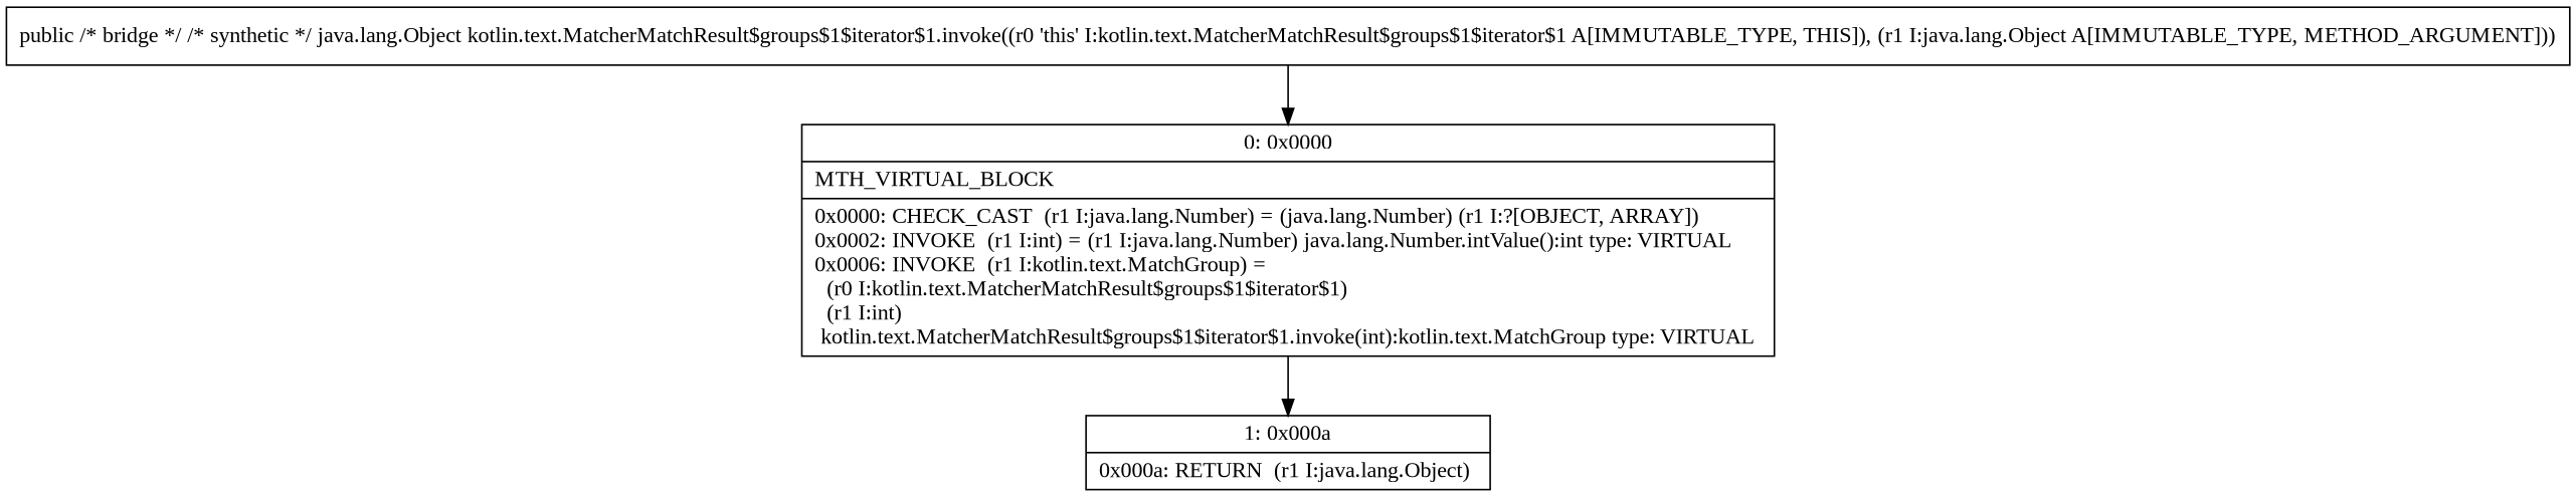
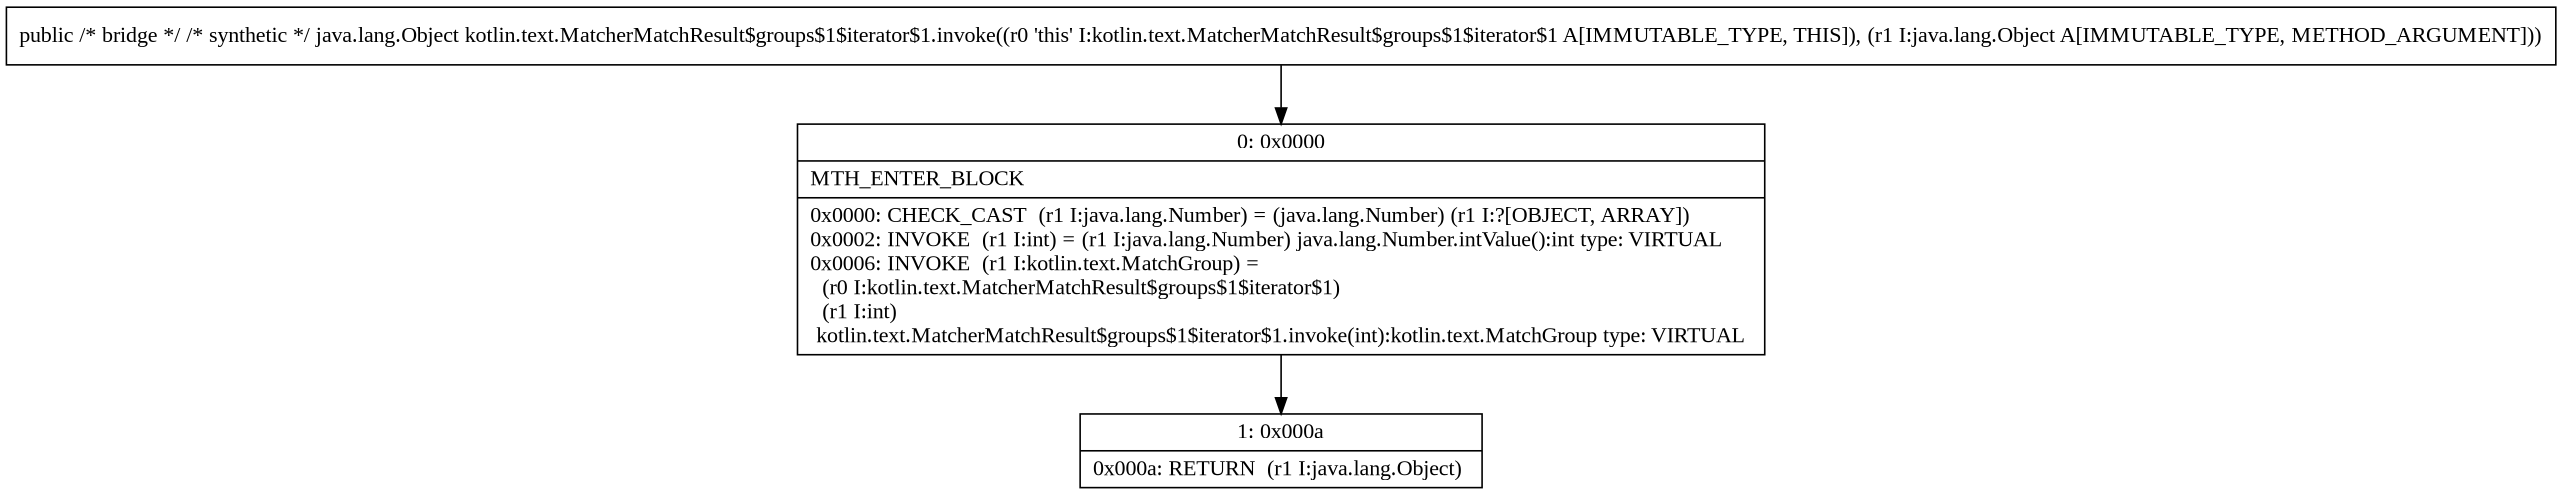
  digraph {
    fontname="Liberation Serif"
    node [shape=record fontname="Liberation Serif"]
    edge [fontname="Liberation Serif"]
-   n1 [label="{0\:\ 0x0000|MTH_VIRTUAL_BLOCK\l|0x0000: CHECK_CAST  (r1 I:java.lang.Number) = (java.lang.Number) (r1 I:?[OBJECT, ARRAY]) \l0x0002: INVOKE  (r1 I:int) = (r1 I:java.lang.Number) java.lang.Number.intValue():int type: VIRTUAL \l0x0006: INVOKE  (r1 I:kotlin.text.MatchGroup) = \l  (r0 I:kotlin.text.MatcherMatchResult$groups$1$iterator$1)\l  (r1 I:int)\l kotlin.text.MatcherMatchResult$groups$1$iterator$1.invoke(int):kotlin.text.MatchGroup type: VIRTUAL \l}"]
+   n1 [label="{0\:\ 0x0000|MTH_ENTER_BLOCK\l|0x0000: CHECK_CAST  (r1 I:java.lang.Number) = (java.lang.Number) (r1 I:?[OBJECT, ARRAY]) \l0x0002: INVOKE  (r1 I:int) = (r1 I:java.lang.Number) java.lang.Number.intValue():int type: VIRTUAL \l0x0006: INVOKE  (r1 I:kotlin.text.MatchGroup) = \l  (r0 I:kotlin.text.MatcherMatchResult$groups$1$iterator$1)\l  (r1 I:int)\l kotlin.text.MatcherMatchResult$groups$1$iterator$1.invoke(int):kotlin.text.MatchGroup type: VIRTUAL \l}"]
    n2 [label="{1\:\ 0x000a|0x000a: RETURN  (r1 I:java.lang.Object) \l}"]
    n3 [label="{public \/* bridge *\/ \/* synthetic *\/ java.lang.Object kotlin.text.MatcherMatchResult$groups$1$iterator$1.invoke((r0 'this' I:kotlin.text.MatcherMatchResult$groups$1$iterator$1 A[IMMUTABLE_TYPE, THIS]), (r1 I:java.lang.Object A[IMMUTABLE_TYPE, METHOD_ARGUMENT])) }"]
    n1 -> n2
    n3 -> n1
  }
